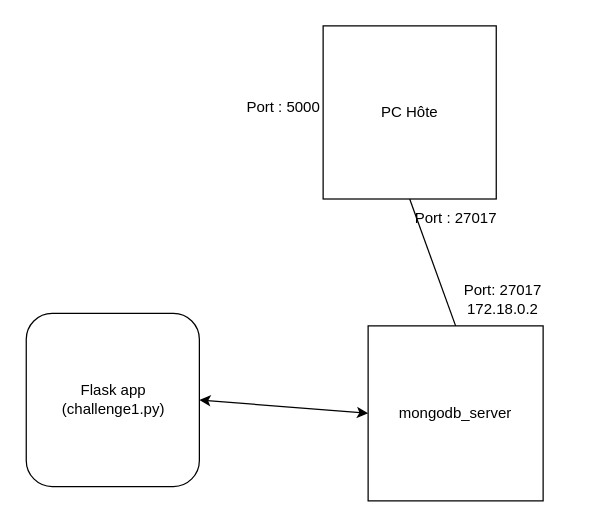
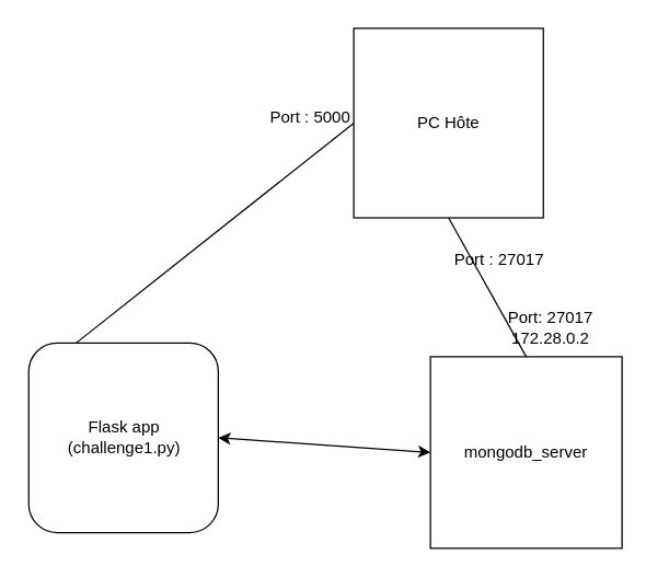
  <mxCell id="0" />
  <mxCell id="1" parent="0" />
  <mxCell id="2" value="Flask app&lt;div&gt;(challenge1.py)&lt;/div&gt;" style="whiteSpace=wrap;html=1;aspect=fixed;rounded=1;" parent="1" vertex="1"><mxGeometry x="20.5" y="250" width="138.5" height="138.5" as="geometry" /></mxCell>
  <mxCell id="3" value="PC Hôte" style="whiteSpace=wrap;html=1;aspect=fixed;" parent="1" vertex="1"><mxGeometry x="258" y="20" width="138.5" height="138.5" as="geometry" /></mxCell>
- <mxCell id="4" value="&lt;span style=&quot;text-align: start;&quot;&gt;&lt;font style=&quot;font-size: 12px;&quot;&gt;mongodb_server&lt;/font&gt;&lt;/span&gt;" style="whiteSpace=wrap;html=1;aspect=fixed;" parent="1" vertex="1"><mxGeometry x="294" y="260" width="140" height="140" as="geometry" /></mxCell>
+ <mxCell id="4" value="&lt;span style=&quot;text-align: start;&quot;&gt;&lt;font style=&quot;font-size: 12px;&quot;&gt;mongodb_server&lt;/font&gt;&lt;/span&gt;" style="whiteSpace=wrap;html=1;aspect=fixed;" parent="1" vertex="1"><mxGeometry x="314" y="260" width="140" height="140" as="geometry" /></mxCell>
+ <mxCell id="5" value="" style="endArrow=none;html=1;rounded=0;exitX=0.25;exitY=0;exitDx=0;exitDy=0;entryX=0;entryY=0.5;entryDx=0;entryDy=0;" parent="1" source="2" target="3" edge="1"><mxGeometry width="50" height="50" relative="1" as="geometry"><mxPoint x="304" y="230" as="sourcePoint" /><mxPoint x="354" y="180" as="targetPoint" /></mxGeometry></mxCell>
  <mxCell id="6" value="" style="endArrow=none;html=1;rounded=0;entryX=0.5;entryY=1;entryDx=0;entryDy=0;exitX=0.5;exitY=0;exitDx=0;exitDy=0;" parent="1" source="4" target="3" edge="1"><mxGeometry width="50" height="50" relative="1" as="geometry"><mxPoint x="354" y="250" as="sourcePoint" /><mxPoint x="354" y="180" as="targetPoint" /></mxGeometry></mxCell>
- <mxCell id="7" value="&lt;div&gt;Port: 27017&lt;/div&gt;&lt;div&gt;172.18.0.2&lt;/div&gt;" style="text;html=1;align=center;verticalAlign=middle;whiteSpace=wrap;rounded=0;" parent="1" vertex="1"><mxGeometry x="354" y="224" width="96" height="30" as="geometry" /></mxCell>
+ <mxCell id="7" value="&lt;div&gt;Port: 27017&lt;/div&gt;&lt;div&gt;172.28.0.2&lt;/div&gt;" style="text;html=1;align=center;verticalAlign=middle;whiteSpace=wrap;rounded=0;" parent="1" vertex="1"><mxGeometry x="354" y="224" width="96" height="30" as="geometry" /></mxCell>
  <mxCell id="8" value="Port : 5000" style="text;html=1;align=center;verticalAlign=middle;whiteSpace=wrap;rounded=0;" parent="1" vertex="1"><mxGeometry x="159" y="70" width="135" height="30" as="geometry" /></mxCell>
- <mxCell id="9" value="Port : 27017" style="text;html=1;align=center;verticalAlign=middle;whiteSpace=wrap;rounded=0;" parent="1" vertex="1"><mxGeometry x="296.5" y="158.5" width="135" height="30" as="geometry" /></mxCell>
+ <mxCell id="9" value="Port : 27017" style="text;html=1;align=center;verticalAlign=middle;whiteSpace=wrap;rounded=0;" parent="1" vertex="1"><mxGeometry x="296.5" y="173.5" width="135" height="30" as="geometry" /></mxCell>
  <mxCell id="10" value="" style="endArrow=classic;startArrow=classic;html=1;rounded=0;entryX=0;entryY=0.5;entryDx=0;entryDy=0;exitX=1;exitY=0.5;exitDx=0;exitDy=0;" parent="1" source="2" target="4" edge="1"><mxGeometry width="50" height="50" relative="1" as="geometry"><mxPoint x="184" y="290" as="sourcePoint" /><mxPoint x="354" y="180" as="targetPoint" /></mxGeometry></mxCell>
